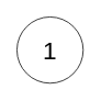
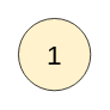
  <mxCell id="0" />
  <mxCell id="1" parent="0" />
- <mxCell id="2" value="&lt;font style=&quot;font-size: 30px&quot;&gt;1&lt;/font&gt;" style="ellipse;whiteSpace=wrap;html=1;aspect=fixed;" vertex="1" parent="1"><mxGeometry x="20" y="20" width="80" height="80" as="geometry" /></mxCell>
+ <mxCell id="2" value="&lt;font style=&quot;font-size: 30px&quot;&gt;1&lt;/font&gt;" style="ellipse;whiteSpace=wrap;html=1;aspect=fixed;fillColor=#fff2cc;" vertex="1" parent="1"><mxGeometry x="20" y="20" width="80" height="80" as="geometry" /></mxCell>
